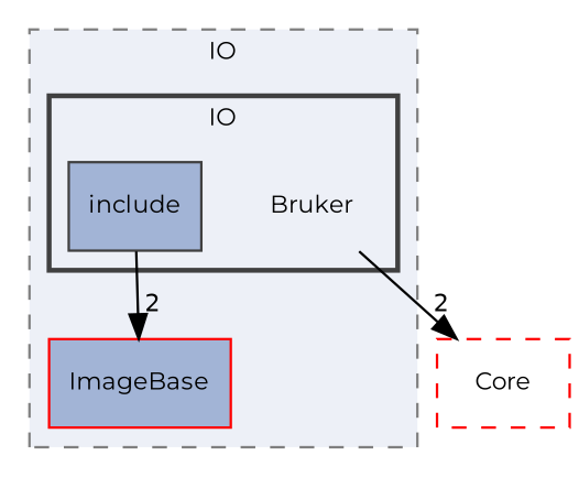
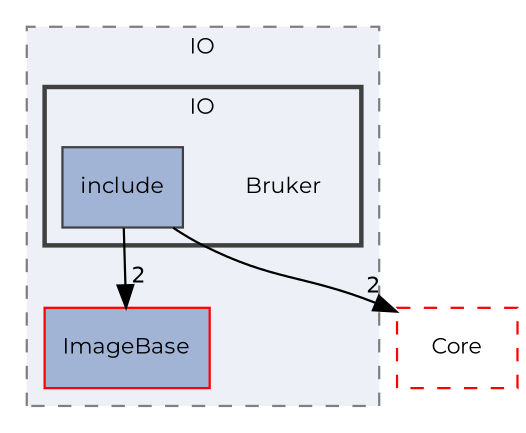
  digraph {
    compound=true
    fontname=Montserrat
    node [fontname=Montserrat fontsize=10 shape=box color=red fillcolor="#a2b4d6" style="filled,"]
    edge [fontname=Montserrat fontsize=10 headlabel=2 labeldistance=1.5 labelfontname=Helvetica labelfontsize=10]
    n1 [label=Bruker shape=plaintext color="" fillcolor="" style=""]
    n2 [color=grey25 label=include]
    n3 [label=ImageBase]
    n4 [fillcolor="#edf0f7" label=Core style="dashed,"]
    subgraph cluster_1 {
      bgcolor="#edf0f7"
      fontsize=10
      label=IO
      pencolor=grey50
      style="filled,dashed,"
      n3
      subgraph cluster_2 {
        bgcolor="#edf0f7"
        fontsize=10
        pencolor=grey25
        style="filled,bold,"
        n1
        n2
      }
    }
    n2 -> n3
-   n1 -> n4
+   n2 -> n4
  }
